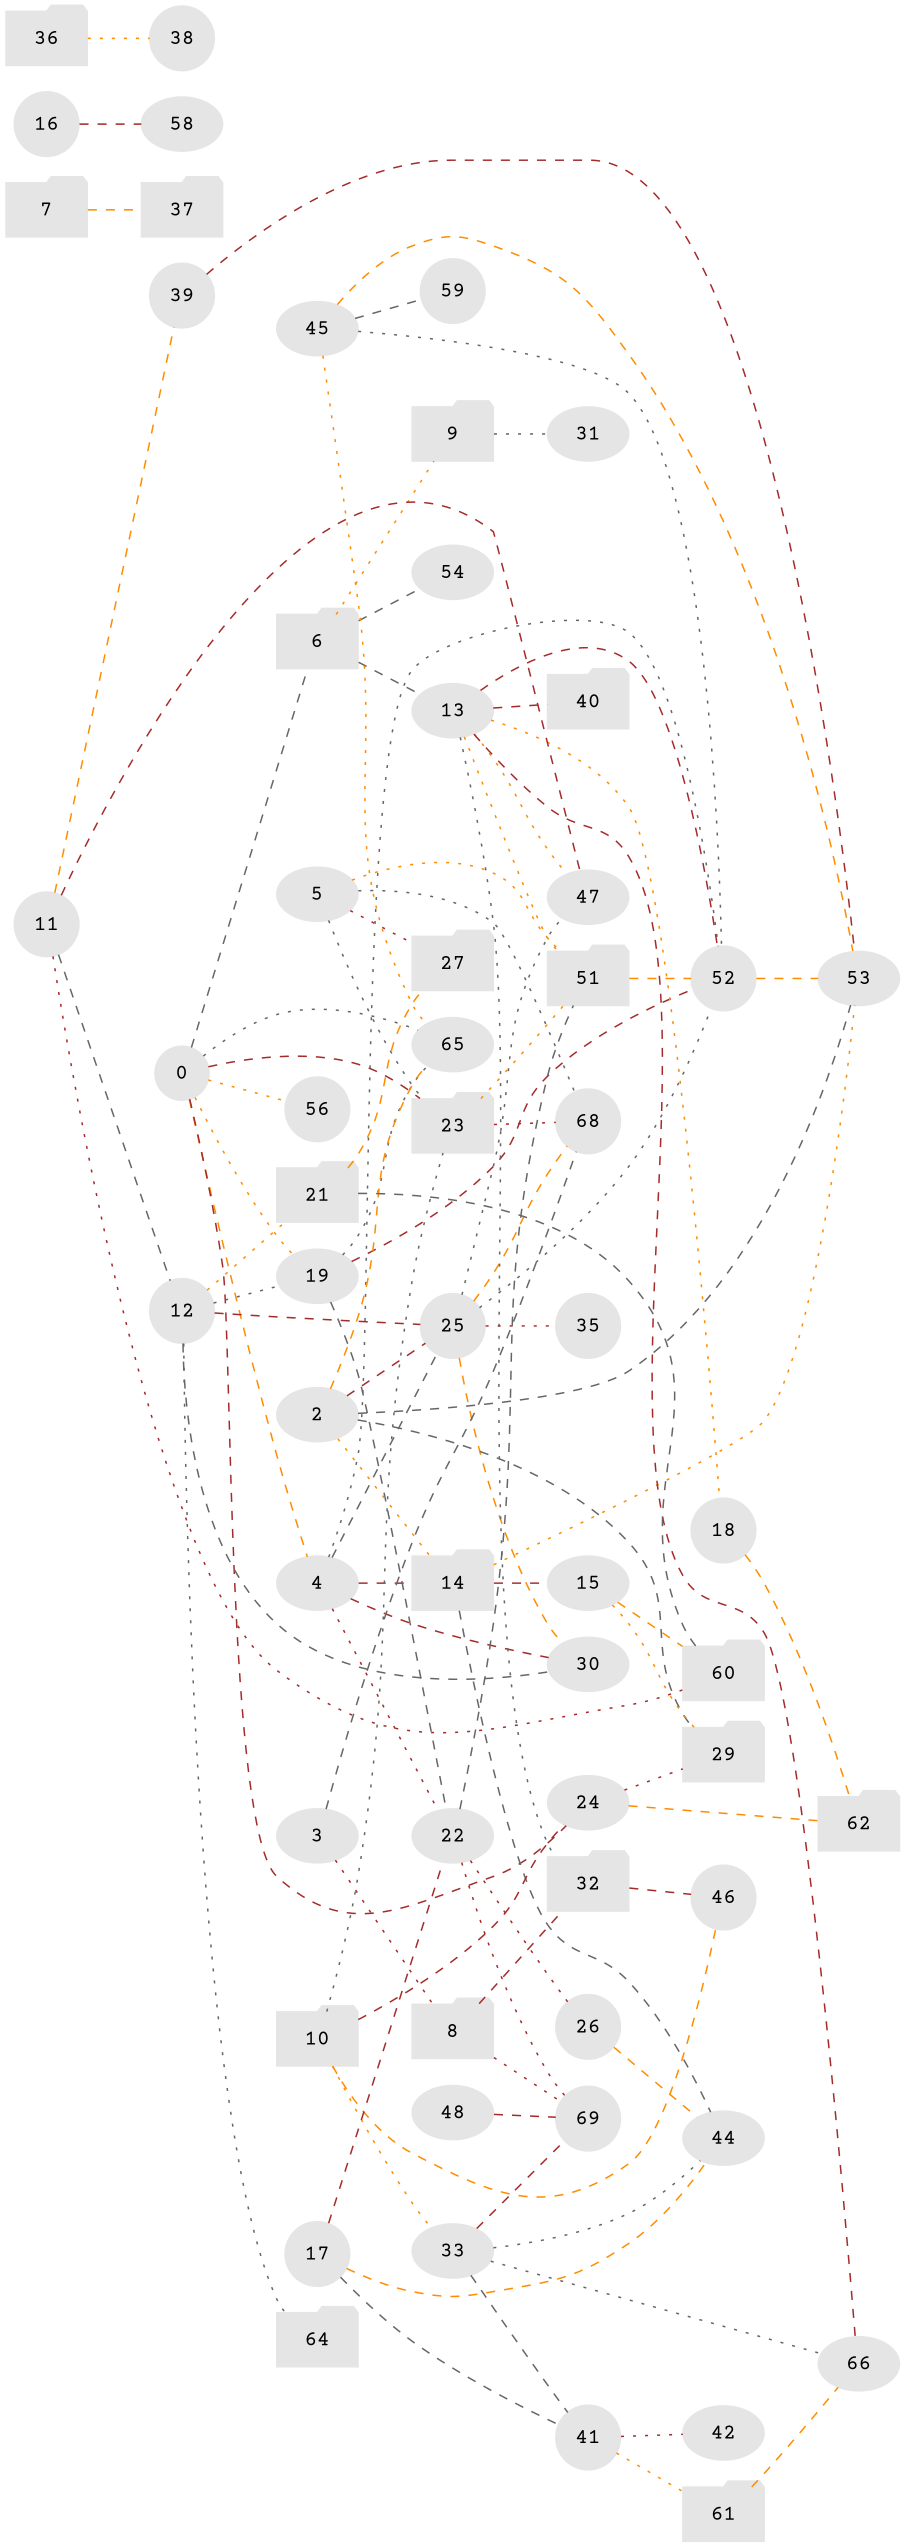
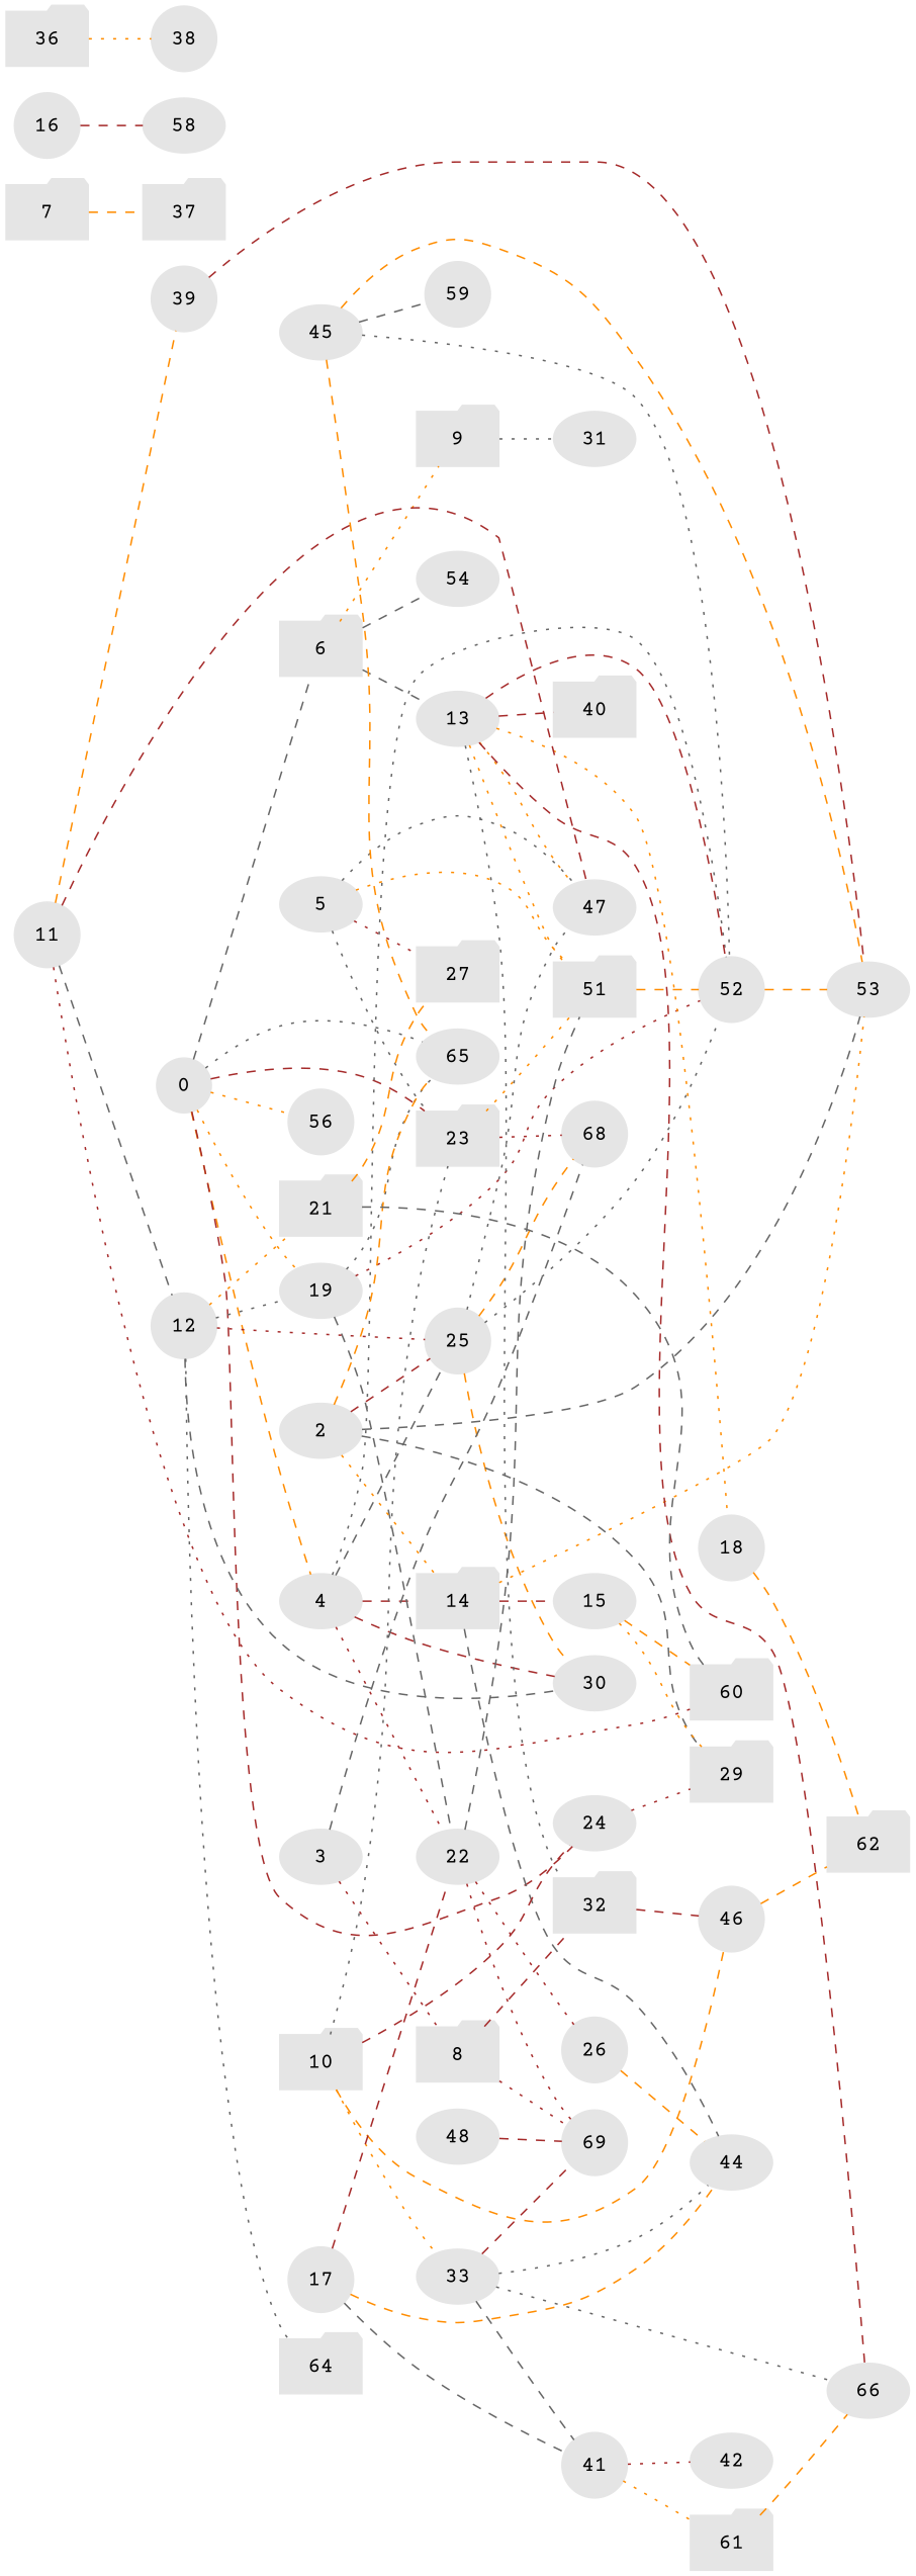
  graph {
    fontname="Courier Prime"
    rankdir=LR
    node [color=gray90 fontname="Courier Prime" shape=ellipse style=filled]
    edge [color=darkorange fontname="Courier Prime" style=dashed weight=1.0]
    n1 [label=0 shape=circle]
    4
    6 [shape=folder]
    19
    23 [shape=folder]
    24
    56 [shape=circle]
    65
    14 [shape=folder]
    25 [shape=circle]
    22
    30
    52 [shape=circle]
    9 [shape=folder]
    13
    n16 [label=54]
    68 [shape=circle]
    51 [shape=folder]
    29 [shape=folder]
    62 [shape=folder]
    2
    53
    15
    44
    47
-   35 [shape=circle]
    8 [shape=folder]
    3
    32 [shape=folder]
    69 [shape=circle]
    26 [shape=circle]
    5
    27 [shape=folder]
    31
    18 [shape=circle]
    40 [shape=folder]
    66
    7 [shape=folder]
    37 [shape=folder]
    46 [shape=circle]
    10 [shape=folder]
    33
    41 [shape=circle]
    11 [shape=circle]
    12 [shape=circle]
    39 [shape=circle]
    60 [shape=folder]
    21 [shape=folder]
    64 [shape=folder]
    16 [shape=circle]
    58
    17 [shape=circle]
    42
    61 [shape=folder]
    36 [shape=folder]
    38 [shape=circle]
    45
    59 [shape=circle]
    48
    n1 -- 4
    n1 -- 6 [color=gray40]
    n1 -- 19 [style=dotted]
    n1 -- 23 [color=brown]
    n1 -- 24 [color=brown]
    n1 -- 56 [style=dotted]
    n1 -- 65 [color=gray40 style=dotted weight=2.0]
    4 -- 14 [color=brown weight=3.0]
    4 -- 25 [color=gray40]
    4 -- 22 [color=brown style=dotted]
    4 -- 30 [color=brown]
    4 -- 52 [color=gray40 style=dotted]
    6 -- 9 [style=dotted]
    6 -- 13 [color=gray40]
    6 -- n16 [color=gray40]
    19 -- 65 [color=gray40 style=dotted]
    19 -- 22 [color=gray40]
-   19 -- 52 [color=brown]
+   19 -- 52 [color=brown style=dotted]
    23 -- 68 [color=brown style=dotted]
    23 -- 51 [style=dotted]
    24 -- 29 [color=brown style=dotted weight=3.0]
-   24 -- 62
+   46 -- 62
    14 -- 53 [style=dotted]
    14 -- 15 [color=brown]
    14 -- 44 [color=gray40]
    25 -- 30 [weight=2.0]
    25 -- 52 [color=gray40 style=dotted weight=2.0]
    25 -- 68
    25 -- 47 [color=gray40 style=dotted weight=2.0]
-   25 -- 35 [color=brown style=dotted]
    22 -- 51 [color=gray40]
    22 -- 69 [color=brown style=dotted]
    22 -- 26 [color=brown style=dotted]
    52 -- 53
    9 -- 31 [color=gray40 style=dotted]
    13 -- 52 [color=brown]
    13 -- 51 [style=dotted]
    13 -- 47 [style=dotted]
    13 -- 32 [color=gray40 style=dotted]
    13 -- 18 [style=dotted]
    13 -- 40 [color=brown]
    13 -- 66 [color=brown]
    51 -- 52
    2 -- 65 [weight=2.0]
    2 -- 14 [style=dotted]
    2 -- 25 [color=brown]
    2 -- 29 [color=gray40]
    2 -- 53 [color=gray40]
    15 -- 29 [style=dotted]
    15 -- 60
    8 -- 32 [color=brown]
    8 -- 69 [color=brown style=dotted]
    3 -- 68 [color=gray40]
    3 -- 8 [color=brown style=dotted]
    32 -- 46 [color=brown]
    26 -- 44
    5 -- 23 [color=gray40 style=dotted]
    5 -- 51 [style=dotted]
-   5 -- 68 [color=gray40 style=dotted]
+   5 -- 47 [color=gray40 style=dotted]
    5 -- 27 [color=brown style=dotted]
    18 -- 62
    7 -- 37
    10 -- 23 [color=gray40 style=dotted]
    10 -- 24 [color=brown]
    10 -- 46
    10 -- 33 [style=dotted]
    33 -- 44 [color=gray40 style=dotted]
    33 -- 69 [color=brown]
    33 -- 66 [color=gray40 style=dotted]
    33 -- 41 [color=gray40]
    41 -- 42 [color=brown style=dotted]
    41 -- 61 [style=dotted]
    11 -- 47 [color=brown]
    11 -- 12 [color=gray40]
    11 -- 39
    11 -- 60 [color=brown style=dotted]
    12 -- 19 [color=gray40 style=dotted]
-   12 -- 25 [color=brown]
+   12 -- 25 [color=brown style=dotted]
    12 -- 30 [color=gray40]
    12 -- 21 [style=dotted]
    12 -- 64 [color=gray40 style=dotted]
    39 -- 53 [color=brown]
    21 -- 27
    21 -- 60 [color=gray40]
    16 -- 58 [color=brown]
    17 -- 22 [color=brown]
    17 -- 44
    17 -- 41 [color=gray40]
    61 -- 66
    36 -- 38 [style=dotted]
-   45 -- 65 [style=dotted]
+   45 -- 65
    45 -- 52 [color=gray40 style=dotted]
    45 -- 53
    45 -- 59 [color=gray40]
    48 -- 69 [color=brown]
  }
